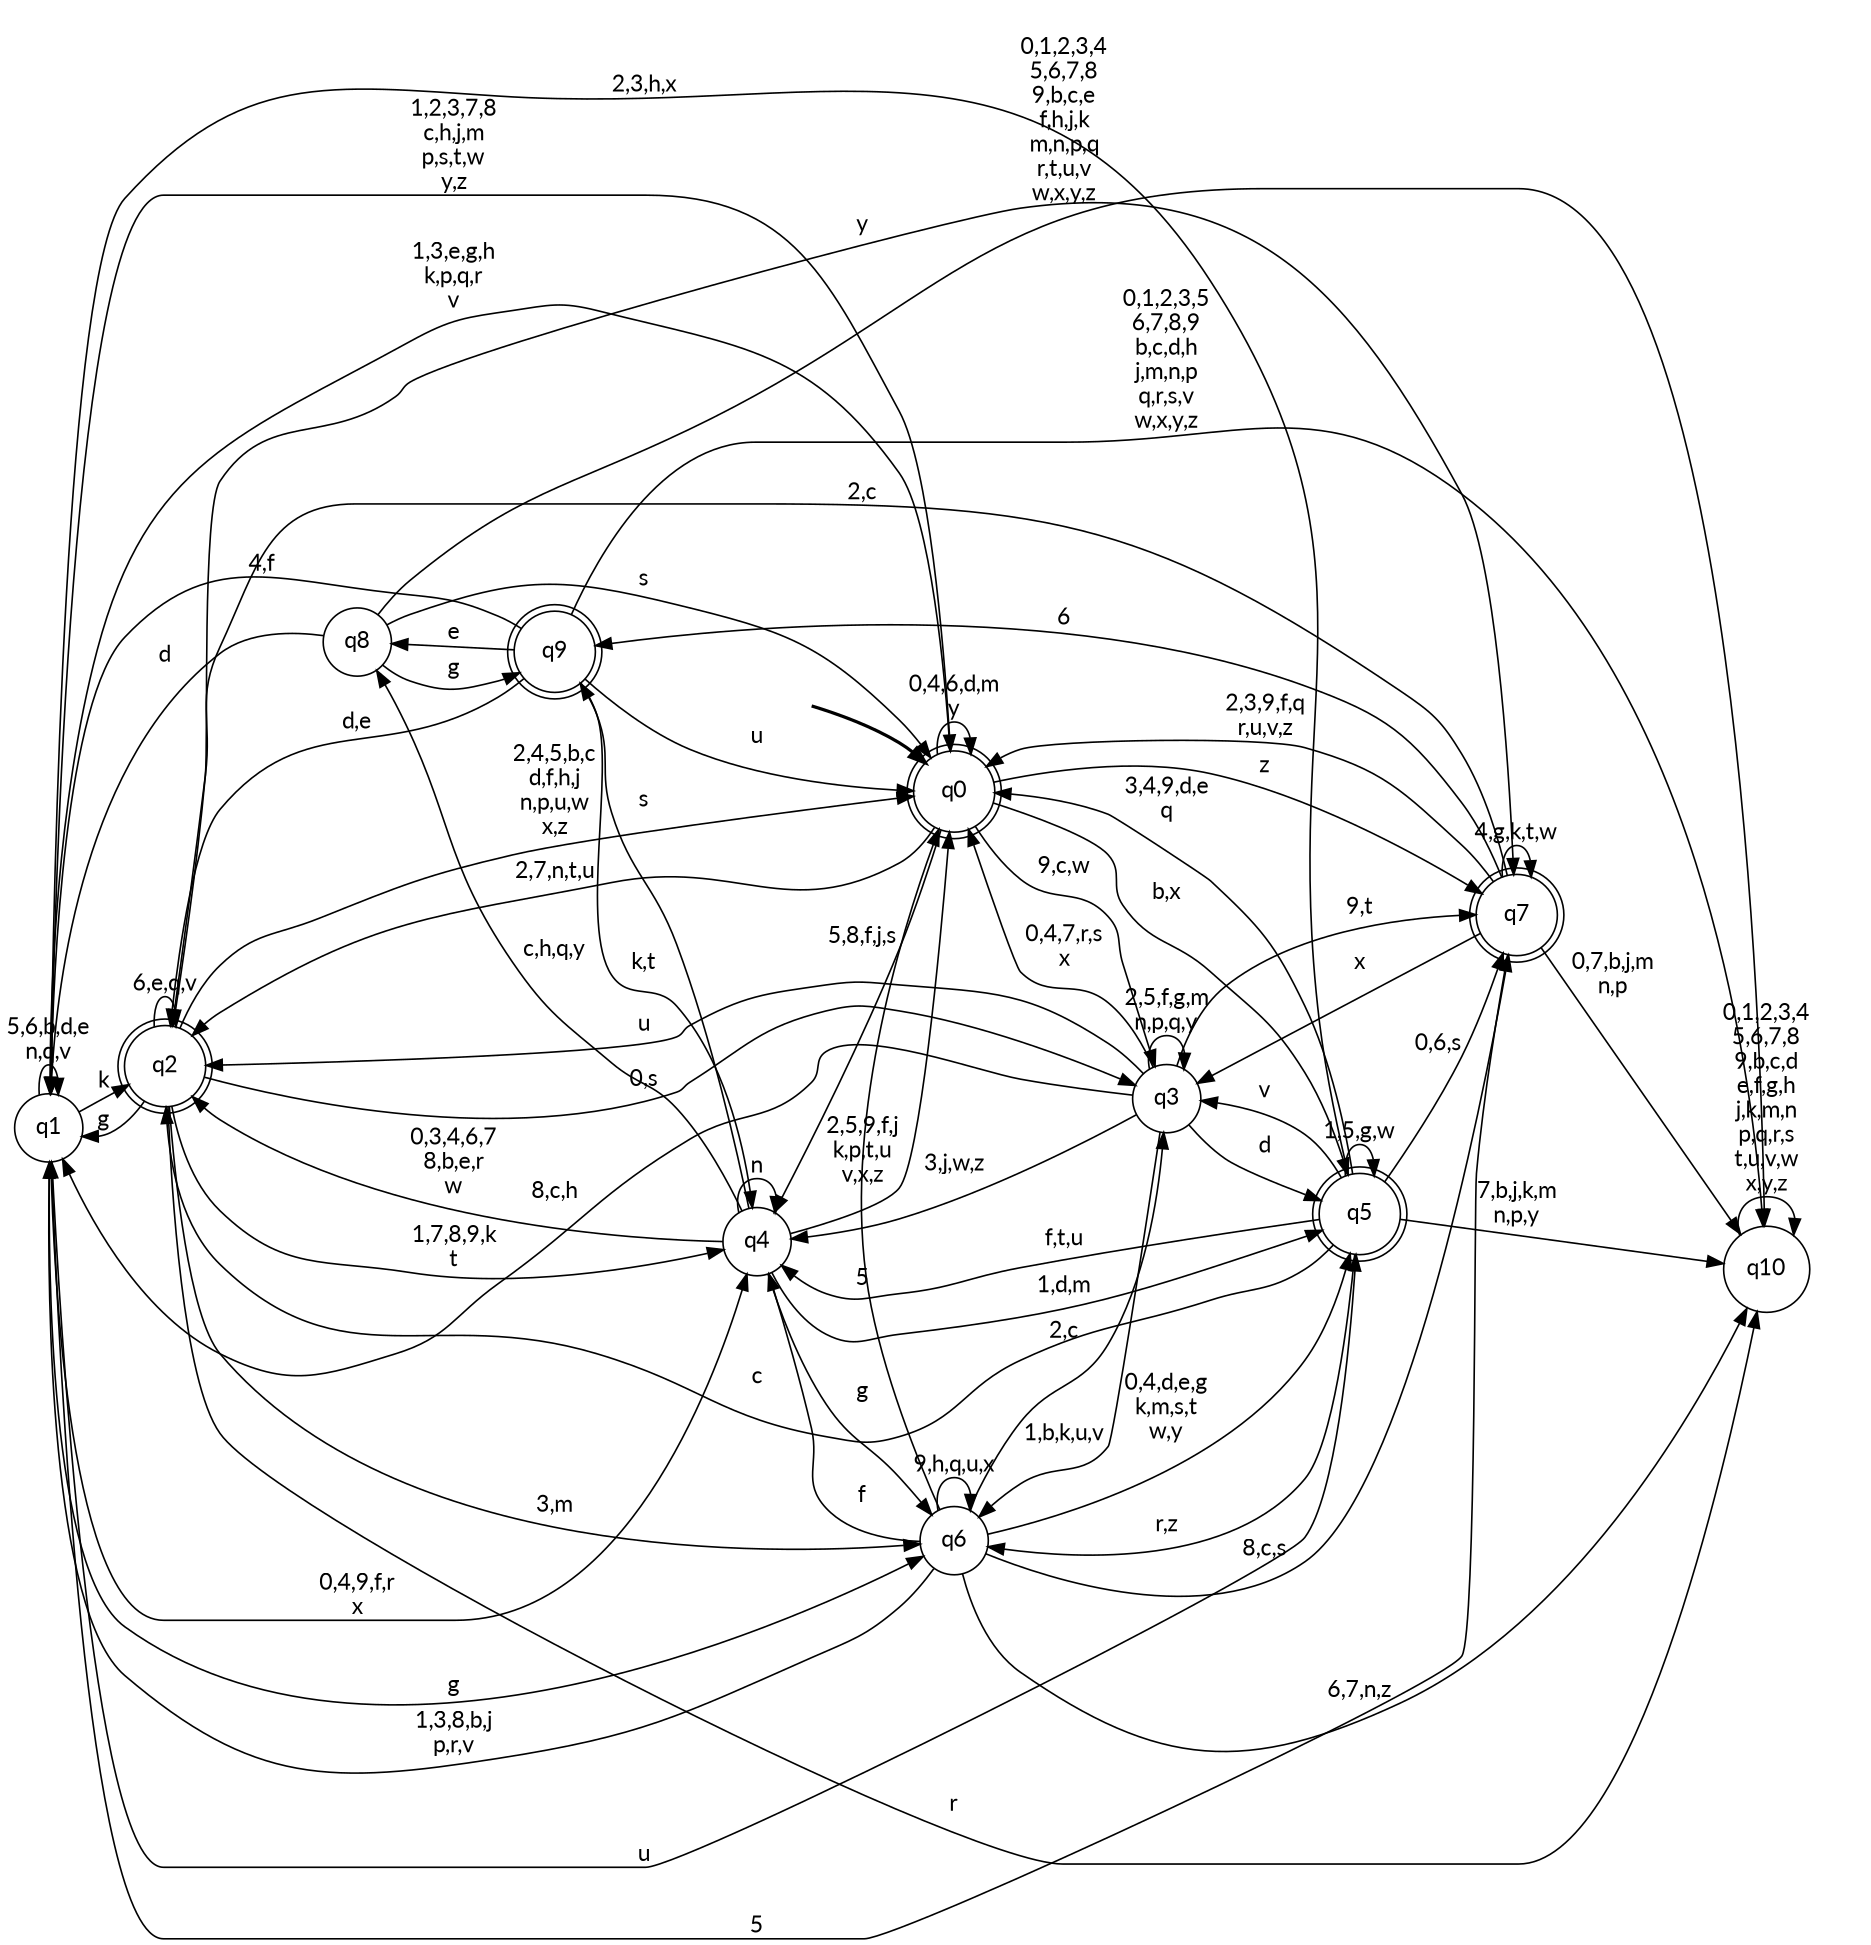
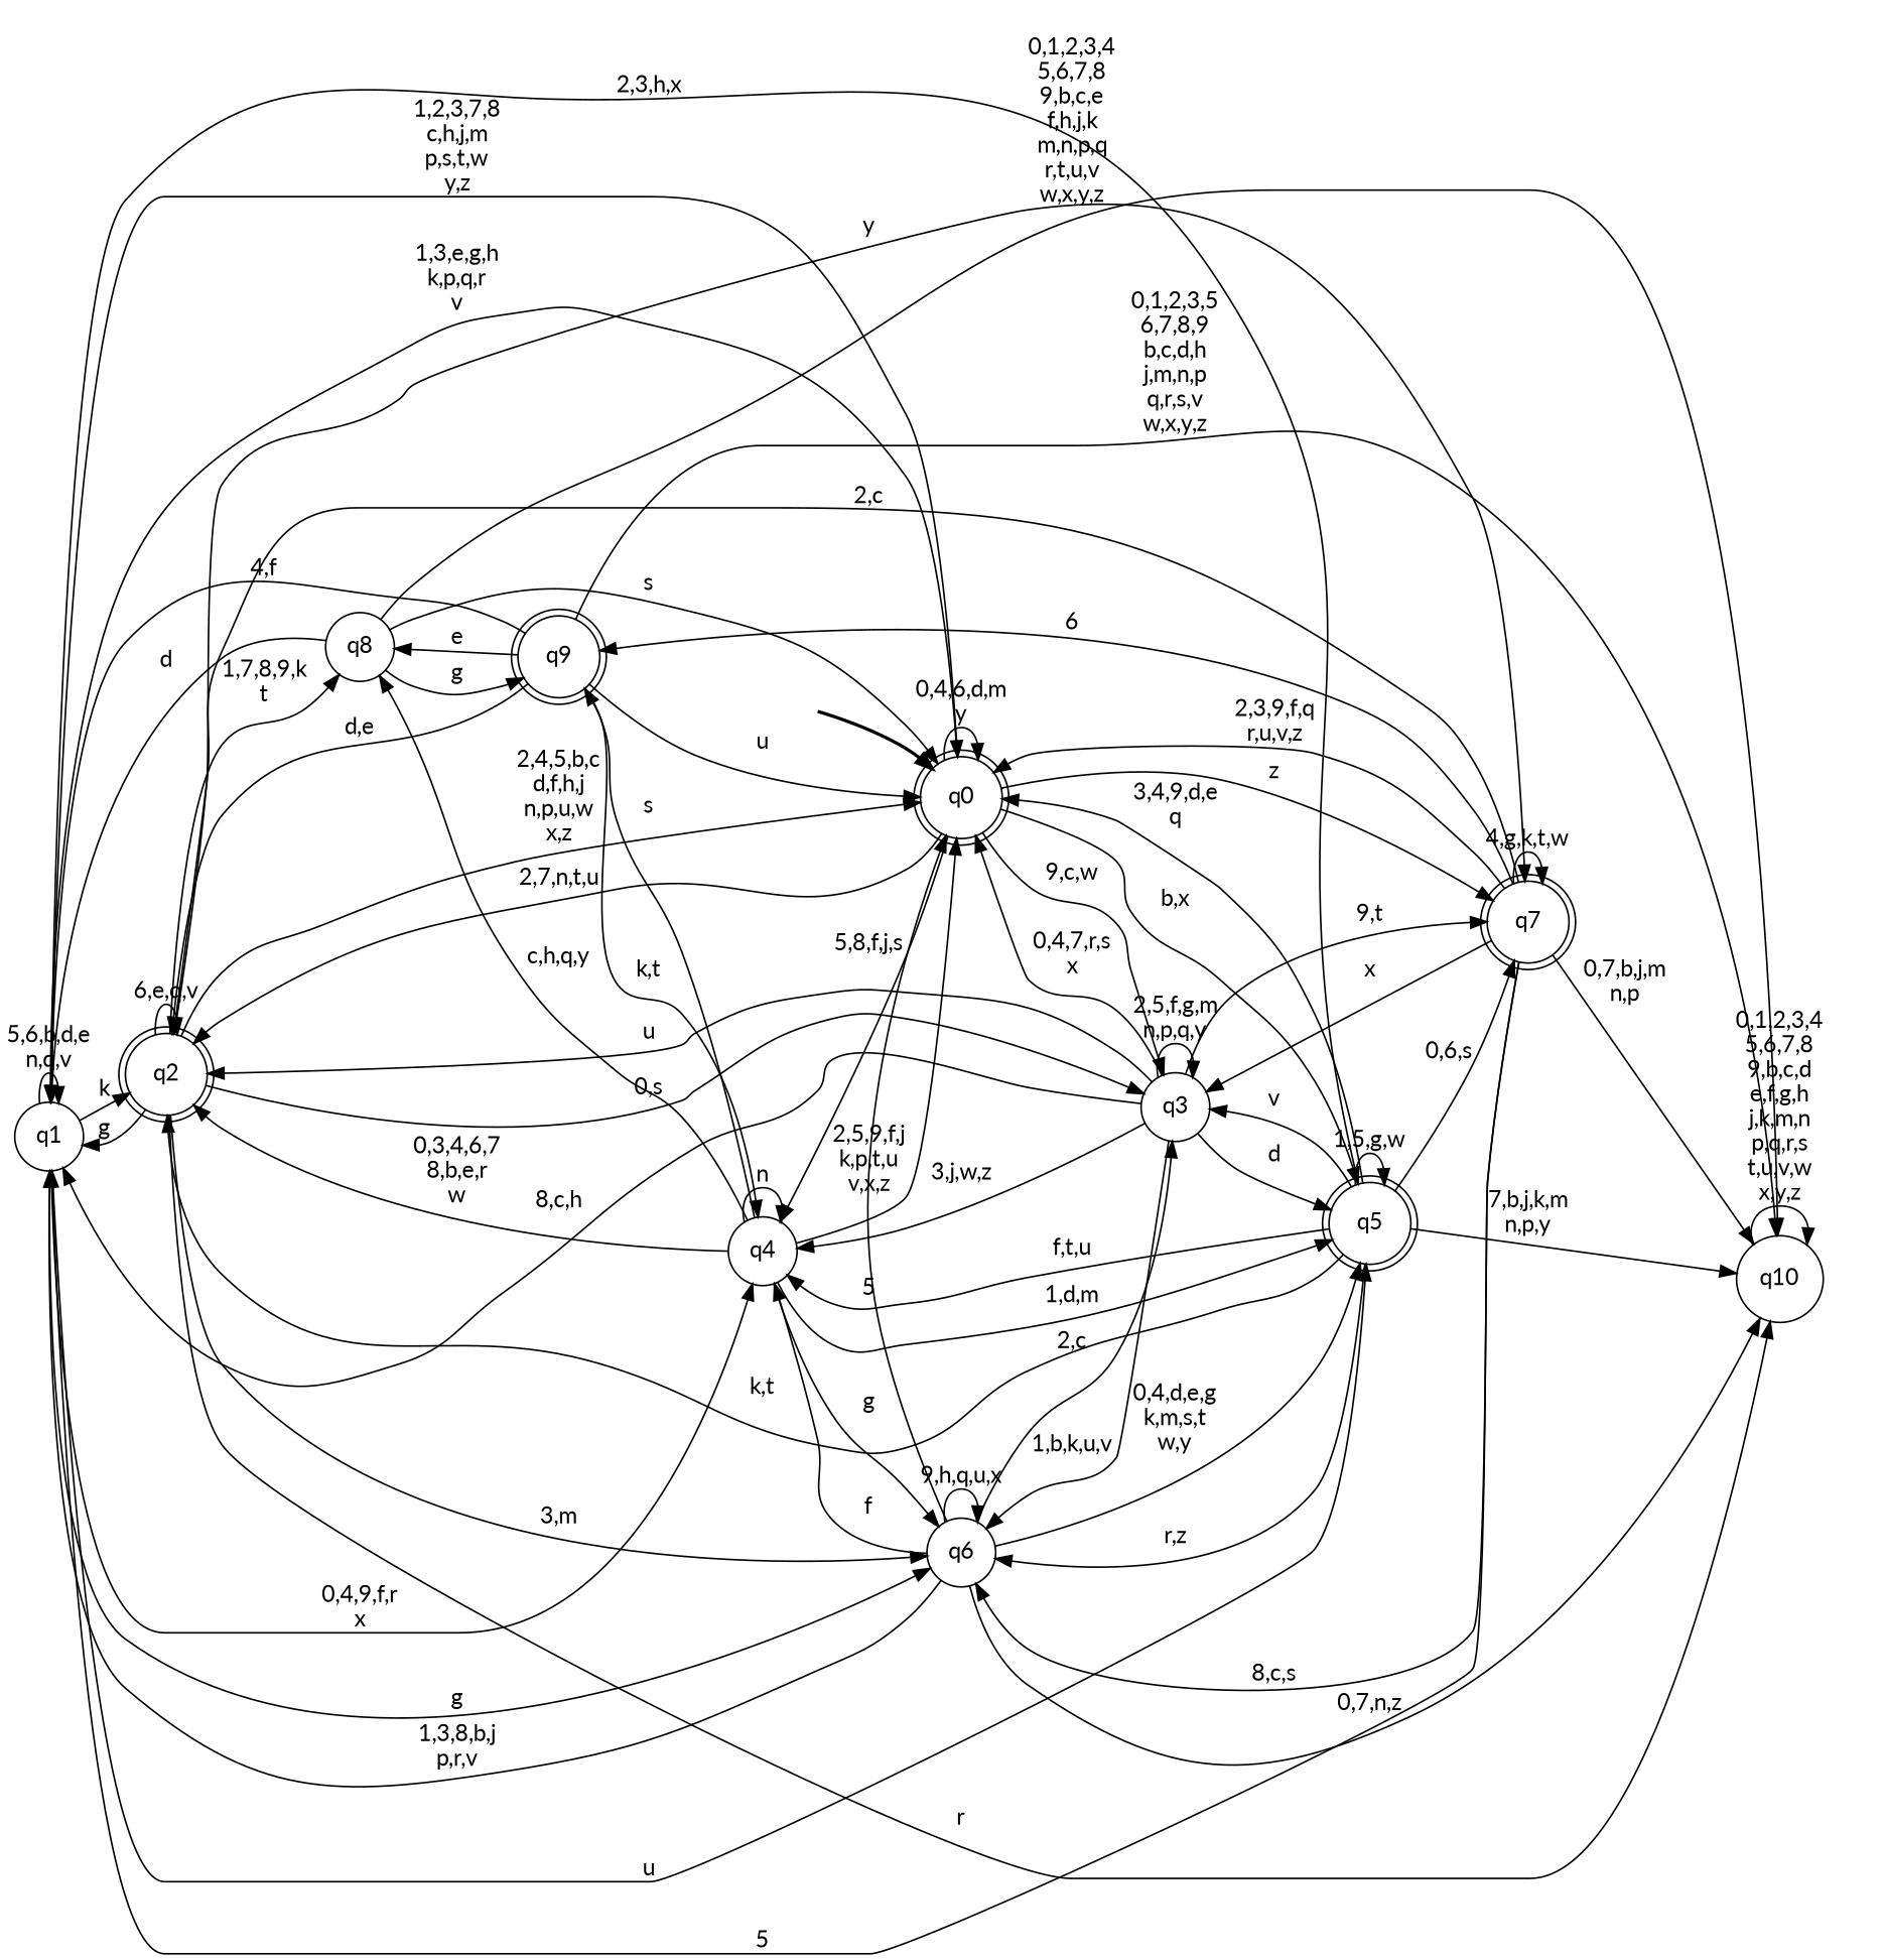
  digraph {
    fontname=Lato
    rankdir=LR
    node [fontname=Lato shape=circle style=filled color=black fillcolor=white]
    edge [fontname=Lato]
    __start0 [height=0 shape=none style=invis width=0 color="" fillcolor=""]
    n2 [label=q0 shape=doublecircle style="rounded,filled"]
    n3 [label=q1]
    n4 [label=q2 shape=doublecircle style="rounded,filled"]
    n5 [label=q3]
    n6 [label=q4]
    n7 [label=q5 shape=doublecircle style="rounded,filled"]
    n8 [label=q7 shape=doublecircle style="rounded,filled"]
    n9 [label=q6]
    n10 [label=q10]
    n11 [label=q9 shape=doublecircle style="rounded,filled"]
    n12 [label=q8]
    subgraph cluster_1 {
      nodesep=0.15
      ranksep=0.15
      style=invis
      __start0
      n2
    }
    __start0 -> n2 [penwidth=2]
    n2 -> n2 [label="0,4,6,d,m\ny"]
    n2 -> n3 [label="1,3,e,g,h\nk,p,q,r\nv"]
    n2 -> n4 [label="2,7,n,t,u"]
    n2 -> n5 [label="9,c,w"]
    n2 -> n6 [label="5,8,f,j,s"]
    n2 -> n7 [label="b,x"]
    n2 -> n8 [label=z]
    n3 -> n2 [label="1,2,3,7,8\nc,h,j,m\np,s,t,w\ny,z"]
    n3 -> n3 [label="5,6,b,d,e\nn,q,v"]
    n3 -> n4 [label=k]
    n3 -> n6 [label="0,4,9,f,r\nx"]
    n3 -> n7 [label=u]
    n3 -> n9 [label=g]
    n4 -> n2 [label="2,4,5,b,c\nd,f,h,j\nn,p,u,w\nx,z"]
    n4 -> n3 [label=g]
    n4 -> n4 [label="6,e,q,v"]
    n4 -> n5 [label="0,s"]
-   n4 -> n6 [label="1,7,8,9,k\nt"]
+   n4 -> n12 [label="1,7,8,9,k\nt"]
    n4 -> n8 [label=y]
    n4 -> n9 [label="3,m"]
    n4 -> n10 [label=r]
    n5 -> n2 [label="0,4,7,r,s\nx"]
    n5 -> n3 [label="8,c,h"]
    n5 -> n4 [label=u]
    n5 -> n5 [label="2,5,f,g,m\nn,p,q,y"]
    n5 -> n6 [label="3,j,w,z"]
    n5 -> n7 [label=d]
    n5 -> n8 [label="9,t"]
    n5 -> n9 [label="1,b,k,u,v"]
    n6 -> n2 [label="2,5,9,f,j\nk,p,t,u\nv,x,z"]
    n6 -> n4 [label="0,3,4,6,7\n8,b,e,r\nw"]
    n6 -> n6 [label=n]
    n6 -> n7 [label="1,d,m"]
    n6 -> n9 [label=g]
    n6 -> n11 [label=s]
    n6 -> n12 [label="c,h,q,y"]
    n7 -> n2 [label="3,4,9,d,e\nq"]
    n7 -> n3 [label="2,3,h,x"]
-   n7 -> n4 [label=c]
+   n7 -> n4 [label="k,t"]
    n7 -> n5 [label=v]
    n7 -> n6 [label="f,t,u"]
    n7 -> n7 [label="1,5,g,w"]
    n7 -> n8 [label="0,6,s"]
    n7 -> n9 [label="r,z"]
    n7 -> n10 [label="7,b,j,k,m\nn,p,y"]
    n8 -> n2 [label="2,3,9,f,q\nr,u,v,z"]
    n8 -> n3 [label=5]
    n8 -> n4 [label="2,c"]
    n8 -> n5 [label=x]
    n8 -> n8 [label="4,g,k,t,w"]
-   n9 -> n8 [label="8,c,s"]
+   n8 -> n9 [label="8,c,s"]
    n8 -> n10 [label="0,7,b,j,m\nn,p"]
    n8 -> n11 [label=6]
    n9 -> n2 [label=5]
    n9 -> n3 [label="1,3,8,b,j\np,r,v"]
    n9 -> n5 [label="2,c"]
    n9 -> n6 [label=f]
    n9 -> n7 [label="0,4,d,e,g\nk,m,s,t\nw,y"]
    n9 -> n9 [label="9,h,q,u,x"]
-   n9 -> n10 [label="6,7,n,z"]
+   n9 -> n10 [label="0,7,n,z"]
    n10 -> n10 [label="0,1,2,3,4\n5,6,7,8\n9,b,c,d\ne,f,g,h\nj,k,m,n\np,q,r,s\nt,u,v,w\nx,y,z"]
    n11 -> n2 [label=u]
    n11 -> n3 [label="4,f"]
    n11 -> n4 [label="d,e"]
    n11 -> n6 [label="k,t"]
    n11 -> n10 [label="0,1,2,3,5\n6,7,8,9\nb,c,d,h\nj,m,n,p\nq,r,s,v\nw,x,y,z"]
    n11 -> n12 [label=e]
    n12 -> n2 [label=s]
    n12 -> n3 [label=d]
    n12 -> n10 [label="0,1,2,3,4\n5,6,7,8\n9,b,c,e\nf,h,j,k\nm,n,p,q\nr,t,u,v\nw,x,y,z"]
    n12 -> n11 [label=g]
  }
